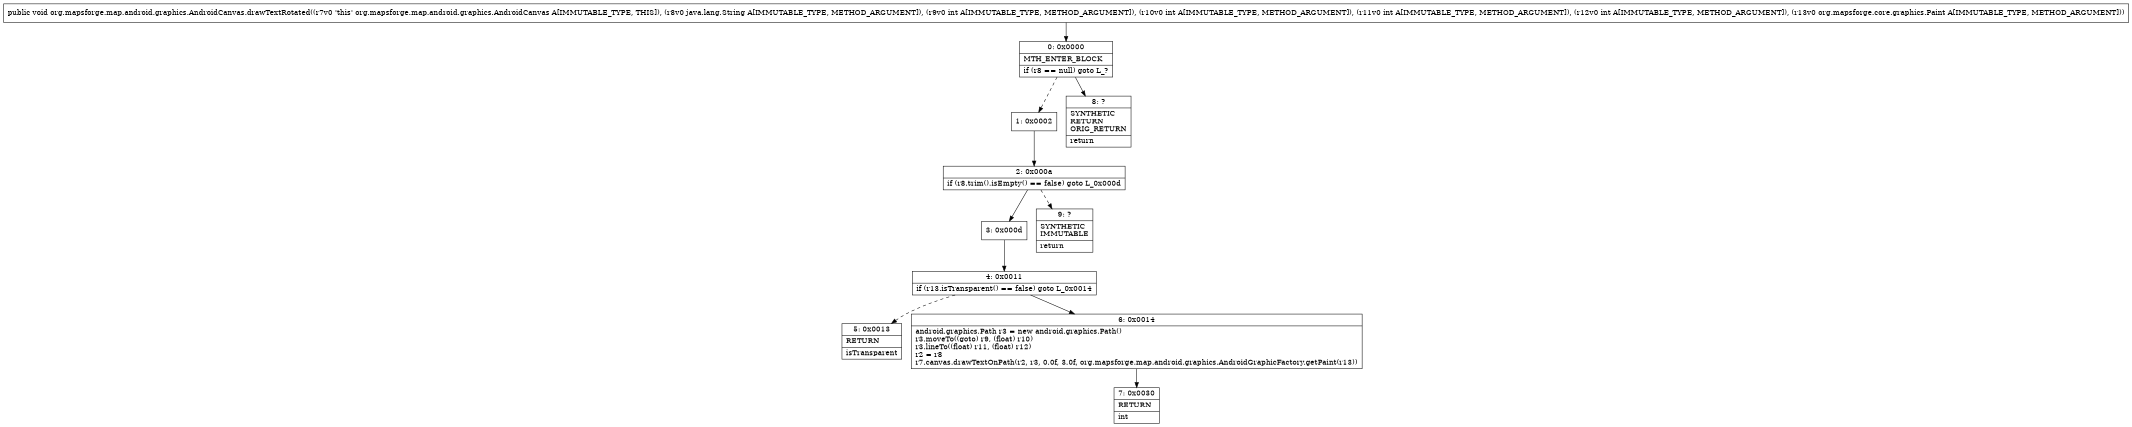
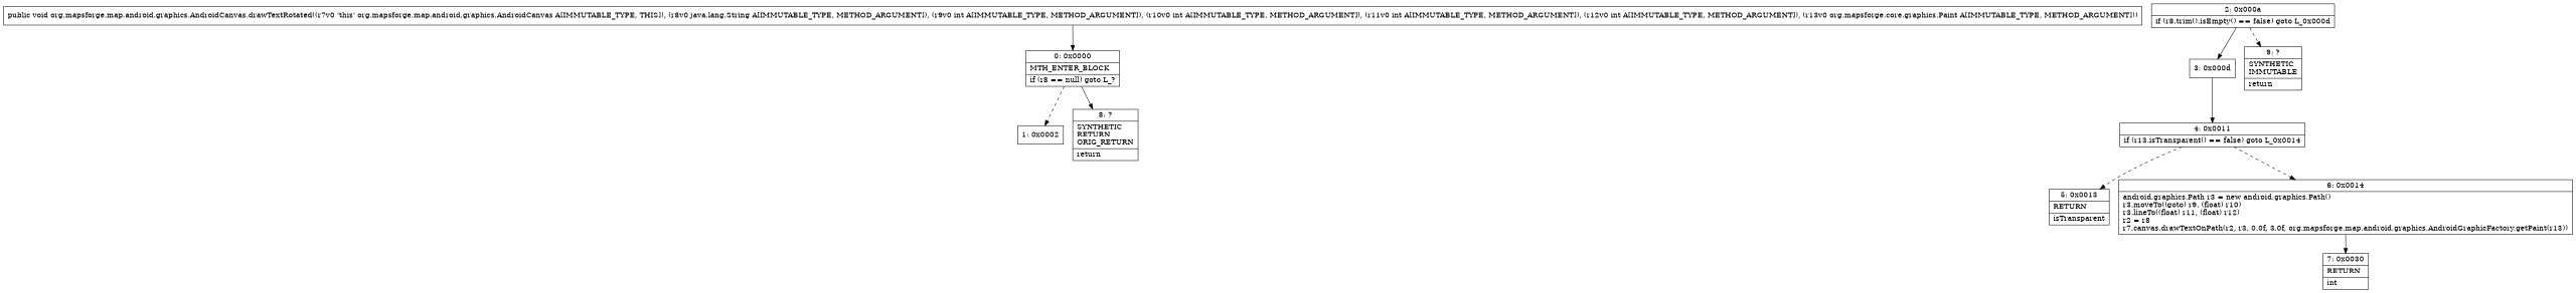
  digraph {
    node [shape=record]
    n1 [label="{0\:\ 0x0000|MTH_ENTER_BLOCK\l|if (r8 == null) goto L_?\l}"]
    n2 [label="{1\:\ 0x0002}"]
    n3 [label="{8\:\ ?|SYNTHETIC\lRETURN\lORIG_RETURN\l|return\l}"]
    n4 [label="{2\:\ 0x000a|if (r8.trim().isEmpty() == false) goto L_0x000d\l}"]
    n5 [label="{3\:\ 0x000d}"]
    n6 [label="{9\:\ ?|SYNTHETIC\lIMMUTABLE\l|return\l}"]
    n7 [label="{4\:\ 0x0011|if (r13.isTransparent() == false) goto L_0x0014\l}"]
    n8 [label="{5\:\ 0x0013|RETURN\l|isTransparent\l}"]
    n9 [label="{6\:\ 0x0014|android.graphics.Path r3 = new android.graphics.Path()\lr3.moveTo((goto) r9, (float) r10)\lr3.lineTo((float) r11, (float) r12)\lr2 = r8\lr7.canvas.drawTextOnPath(r2, r3, 0.0f, 3.0f, org.mapsforge.map.android.graphics.AndroidGraphicFactory.getPaint(r13))\l}"]
    n10 [label="{7\:\ 0x0030|RETURN\l|int\l}"]
    n11 [label="{public void org.mapsforge.map.android.graphics.AndroidCanvas.drawTextRotated((r7v0 'this' org.mapsforge.map.android.graphics.AndroidCanvas A[IMMUTABLE_TYPE, THIS]), (r8v0 java.lang.String A[IMMUTABLE_TYPE, METHOD_ARGUMENT]), (r9v0 int A[IMMUTABLE_TYPE, METHOD_ARGUMENT]), (r10v0 int A[IMMUTABLE_TYPE, METHOD_ARGUMENT]), (r11v0 int A[IMMUTABLE_TYPE, METHOD_ARGUMENT]), (r12v0 int A[IMMUTABLE_TYPE, METHOD_ARGUMENT]), (r13v0 org.mapsforge.core.graphics.Paint A[IMMUTABLE_TYPE, METHOD_ARGUMENT])) }"]
    n1 -> n2 [style=dashed]
    n1 -> n3
-   n2 -> n4
    n4 -> n5
    n4 -> n6 [style=dashed]
    n5 -> n7
    n7 -> n8 [style=dashed]
-   n7 -> n9
+   n7 -> n9 [style=dashed]
    n9 -> n10
    n11 -> n1
  }
